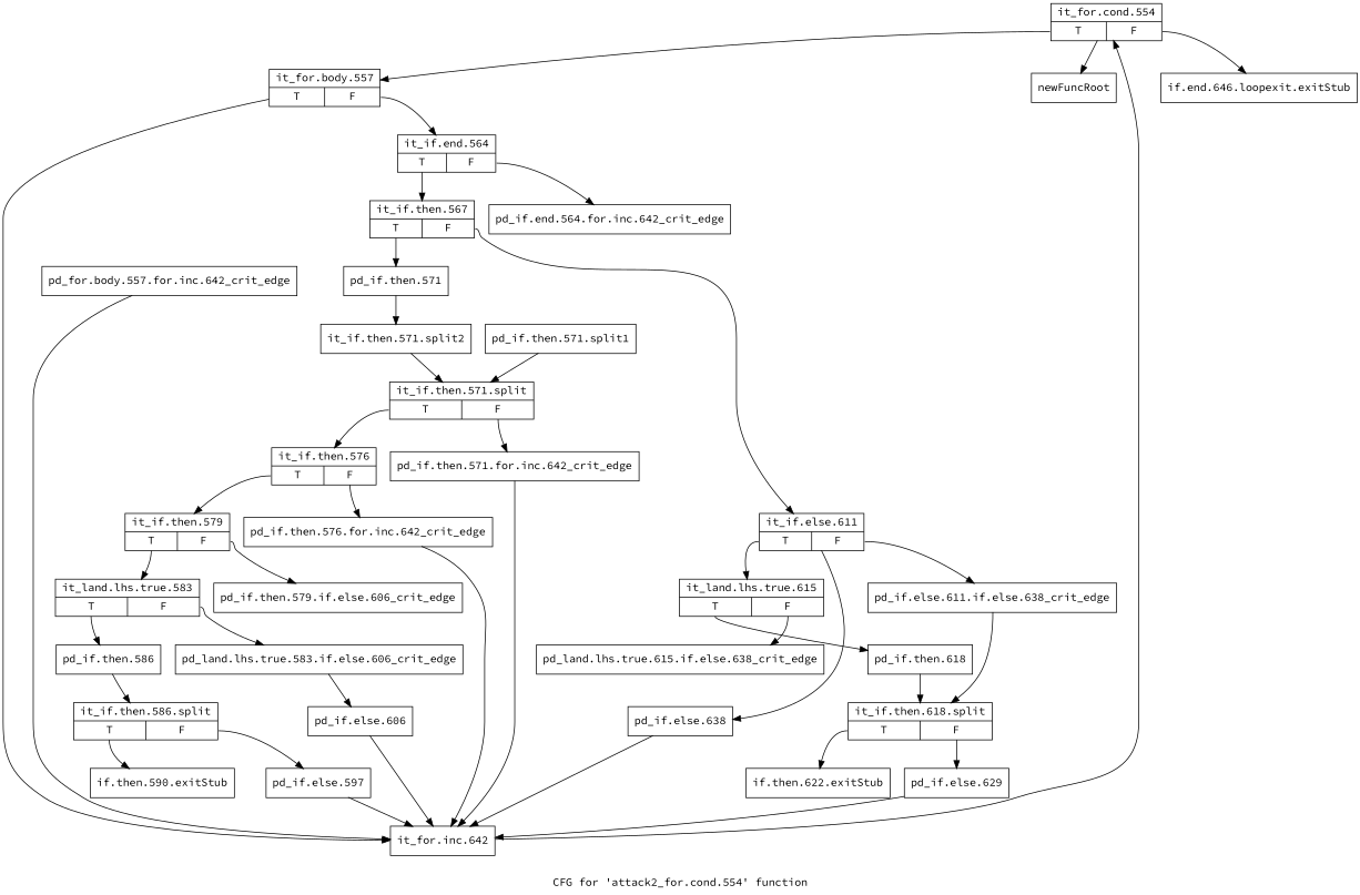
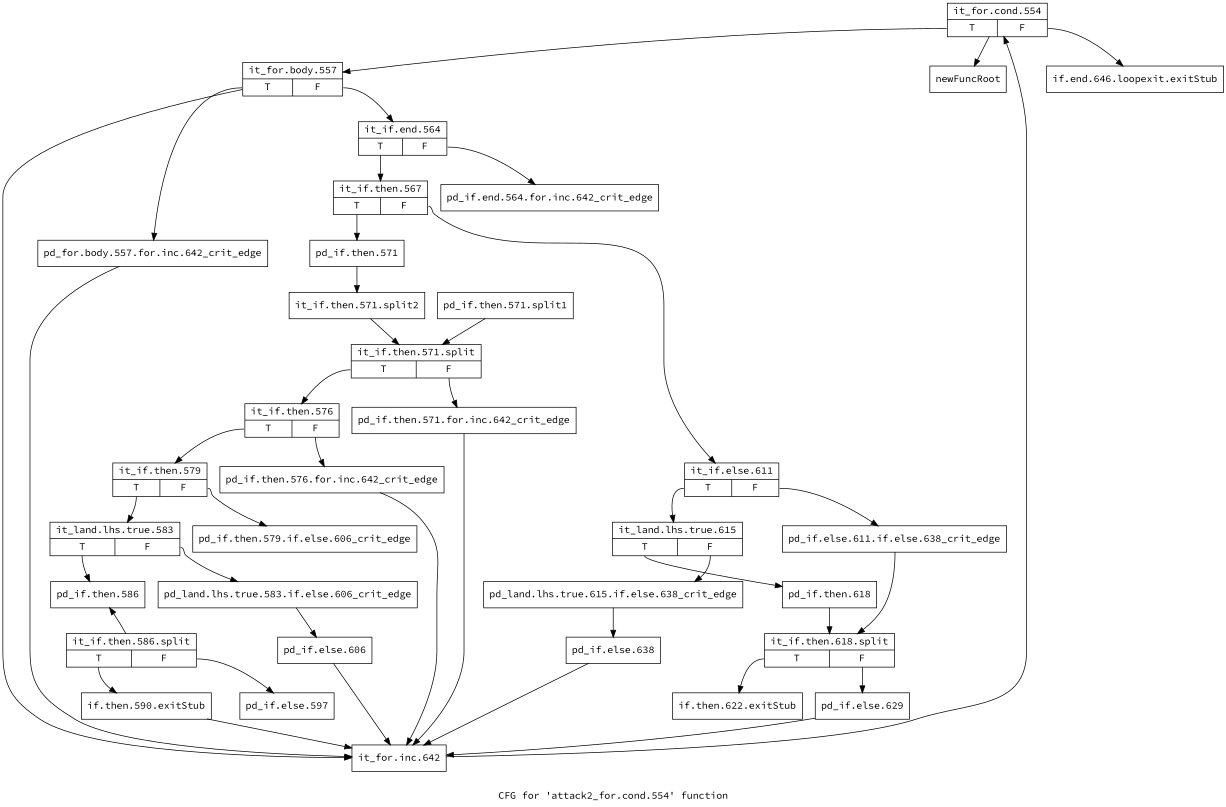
  digraph {
    fontname="Source Code Pro"
    label="CFG for 'attack2_for.cond.554' function"
    node [fontname="Source Code Pro" shape=record]
    edge [fontname="Source Code Pro"]
    n1 [label="{newFuncRoot}"]
    n2 [label="{it_for.cond.554|{<s0>T|<s1>F}}"]
    n3 [label="{if.end.646.loopexit.exitStub}"]
    n4 [label="{it_for.body.557|{<s0>T|<s1>F}}"]
    n5 [label="{pd_for.body.557.for.inc.642_crit_edge}"]
    n6 [label="{it_if.end.564|{<s0>T|<s1>F}}"]
    n7 [label="{it_for.inc.642}"]
    n8 [label="{if.then.622.exitStub}"]
    n9 [label="{if.then.590.exitStub}"]
    n10 [label="{it_if.then.567|{<s0>T|<s1>F}}"]
    n11 [label="{pd_if.end.564.for.inc.642_crit_edge}"]
    n12 [label="{pd_if.then.571}"]
    n13 [label="{it_if.else.611|{<s0>T|<s1>F}}"]
    n14 [label="{it_if.then.571.split2}"]
    n15 [label="{it_land.lhs.true.615|{<s0>T|<s1>F}}"]
    n16 [label="{pd_if.else.611.if.else.638_crit_edge}"]
    n17 [label="{it_if.then.571.split|{<s0>T|<s1>F}}"]
    n18 [label="{pd_if.then.618}"]
    n19 [label="{pd_land.lhs.true.615.if.else.638_crit_edge}"]
    n20 [label="{it_if.then.618.split|{<s0>T|<s1>F}}"]
    n21 [label="{pd_if.else.638}"]
    n22 [label="{pd_if.else.629}"]
    n23 [label="{pd_if.then.571.split1}"]
    n24 [label="{it_if.then.576|{<s0>T|<s1>F}}"]
    n25 [label="{pd_if.then.571.for.inc.642_crit_edge}"]
    n26 [label="{it_if.then.579|{<s0>T|<s1>F}}"]
    n27 [label="{pd_if.then.576.for.inc.642_crit_edge}"]
    n28 [label="{it_land.lhs.true.583|{<s0>T|<s1>F}}"]
    n29 [label="{pd_if.then.579.if.else.606_crit_edge}"]
    n30 [label="{pd_if.then.586}"]
    n31 [label="{pd_land.lhs.true.583.if.else.606_crit_edge}"]
    n32 [label="{it_if.then.586.split|{<s0>T|<s1>F}}"]
    n33 [label="{pd_if.else.606}"]
    n34 [label="{pd_if.else.597}"]
    n2 -> n1
    n2 -> n3 [tailport=s1]
    n2 -> n4 [tailport=s0]
+   n4 -> n5 [tailport=s0]
    n4 -> n6 [tailport=s1]
    n4 -> n7
    n5 -> n7
    n6 -> n10 [tailport=s0]
    n6 -> n11 [tailport=s1]
    n7 -> n2
    n10 -> n12 [tailport=s0]
    n10 -> n13 [tailport=s1]
    n12 -> n14
    n13 -> n15 [tailport=s0]
    n13 -> n16 [tailport=s1]
    n14 -> n17
    n15 -> n18 [tailport=s0]
    n15 -> n19 [tailport=s1]
    n16 -> n20
    n17 -> n24 [tailport=s0]
    n17 -> n25 [tailport=s1]
    n18 -> n20
-   n13 -> n21
+   n19 -> n21
    n20 -> n8 [tailport=s0]
    n20 -> n22 [tailport=s1]
    n21 -> n7
    n22 -> n7
    n23 -> n17
    n24 -> n26 [tailport=s0]
    n24 -> n27 [tailport=s1]
    n25 -> n7
    n26 -> n28 [tailport=s0]
    n26 -> n29 [tailport=s1]
    n27 -> n7
    n28 -> n30 [tailport=s0]
    n28 -> n31 [tailport=s1]
-   n30 -> n32
+   n32 -> n30
    n31 -> n33
    n32 -> n9 [tailport=s0]
    n32 -> n34 [tailport=s1]
    n33 -> n7
-   n34 -> n7
+   n9 -> n7
  }
